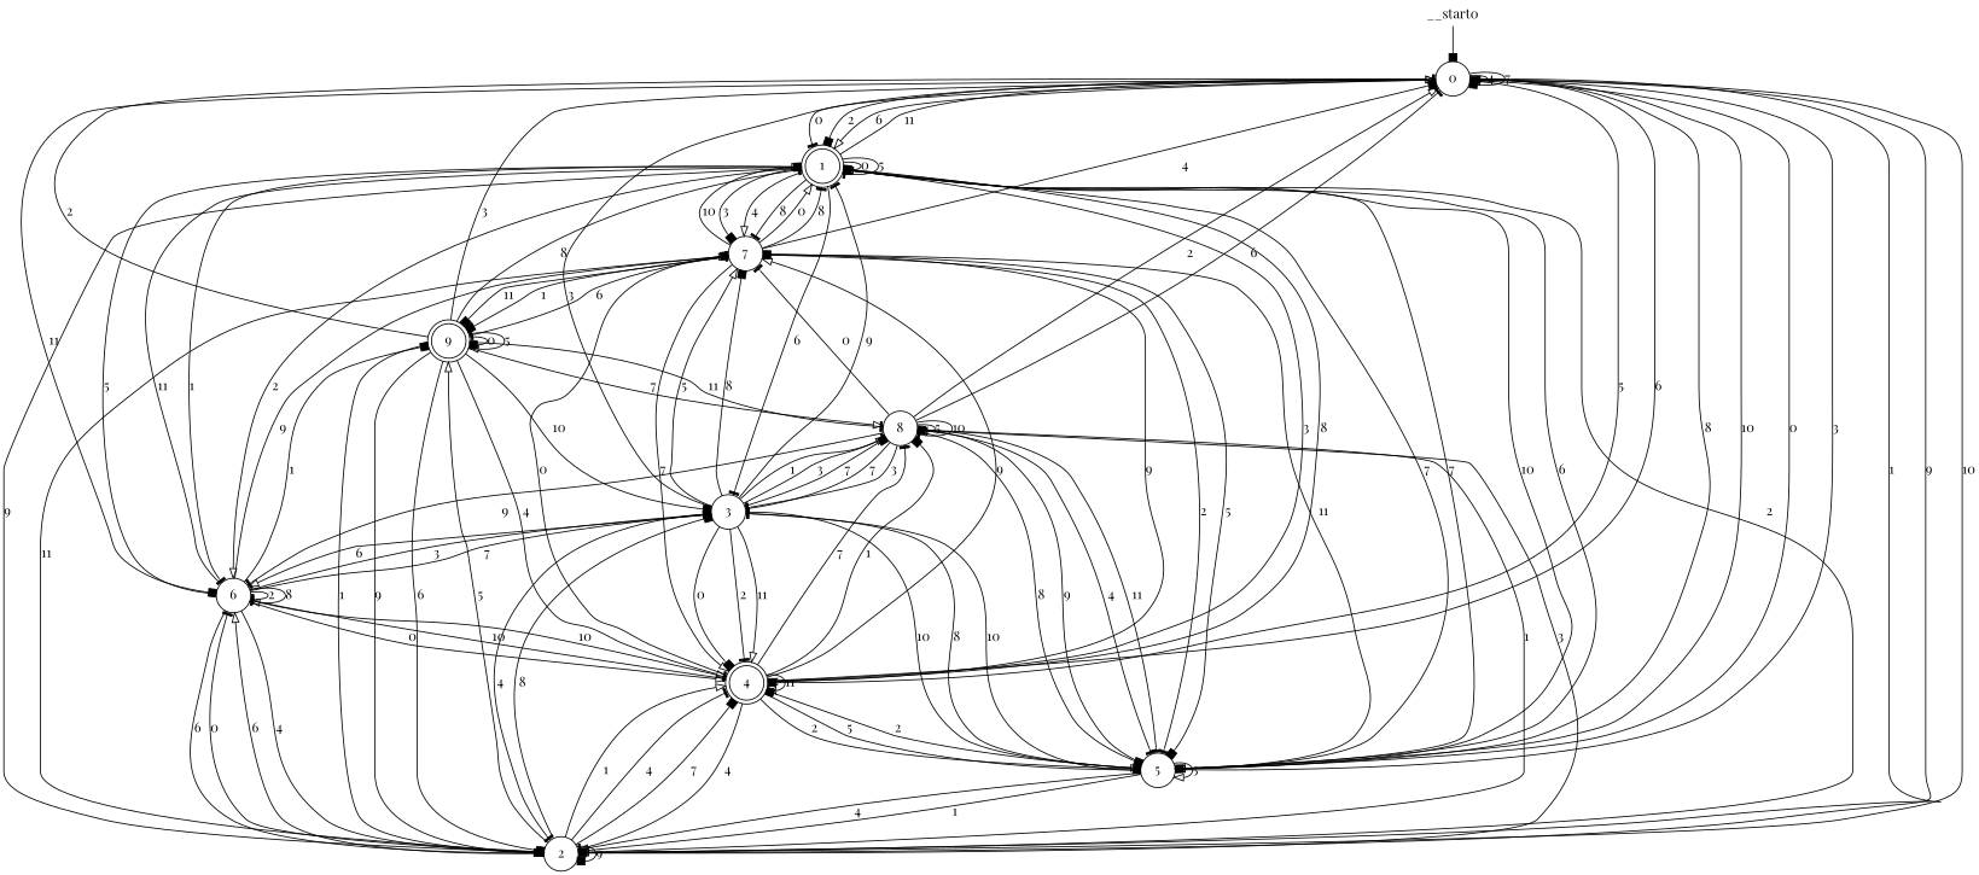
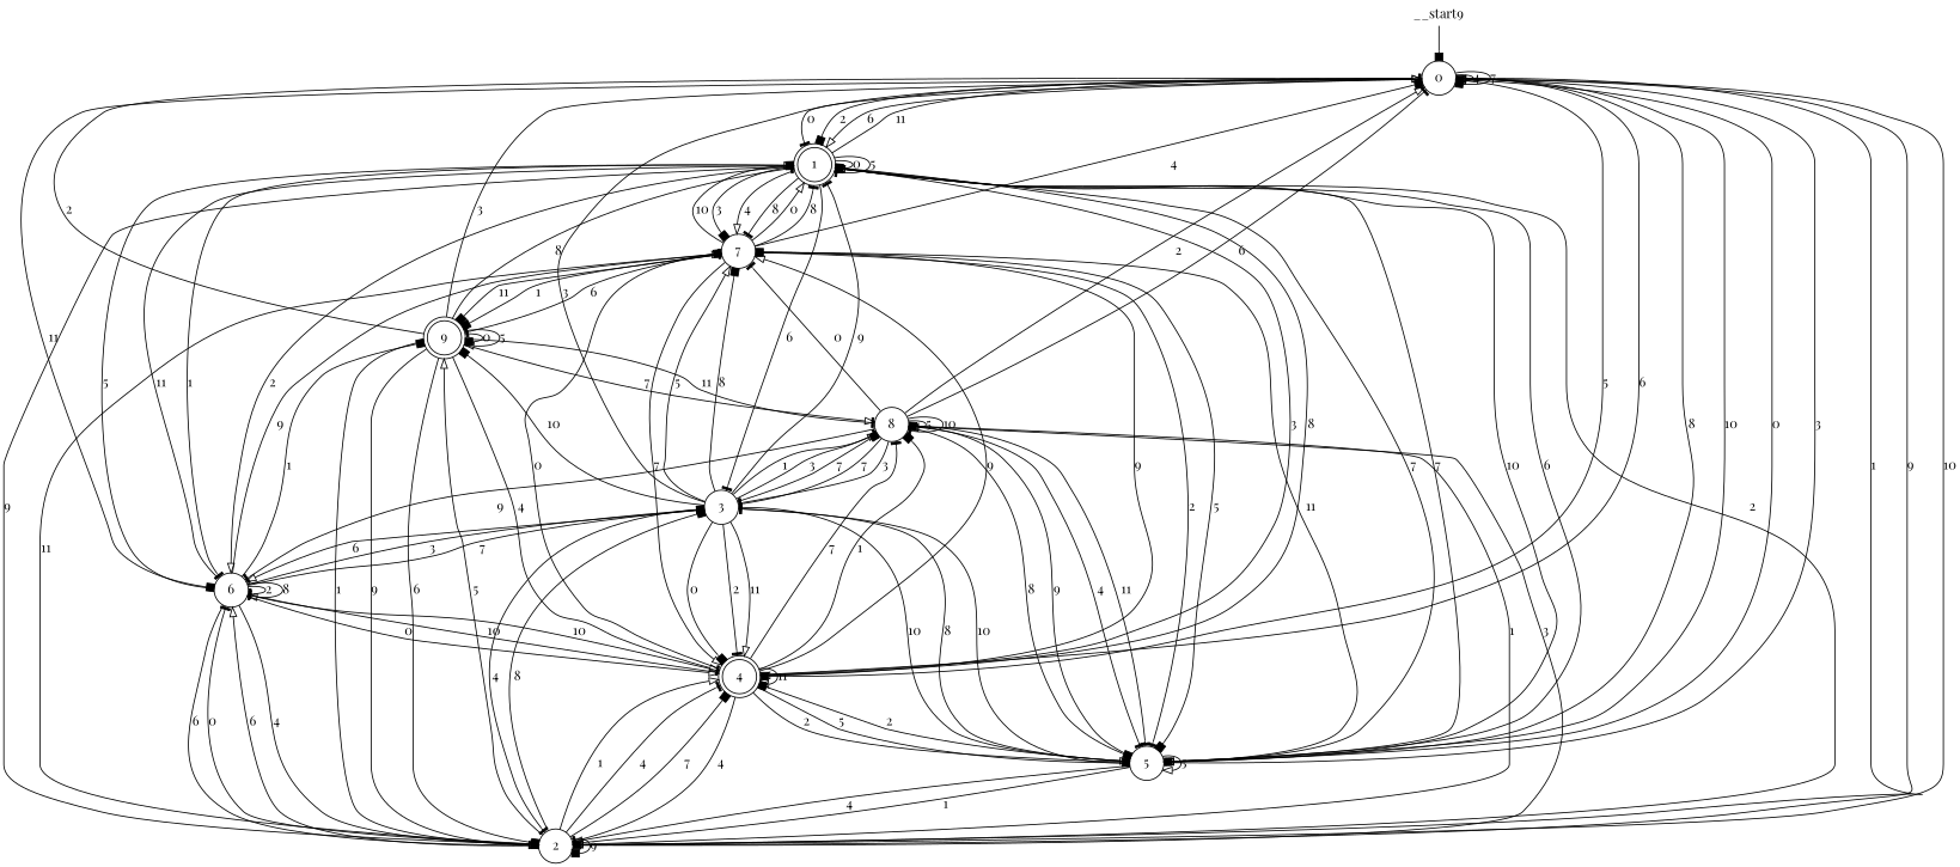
  digraph {
    fontname="Playfair Display"
    node [fontname="Playfair Display" shape=circle]
    edge [arrowhead=onormal fontname="Playfair Display"]
    n1 [label=0]
    n2 [label=1 shape=doublecircle]
    n3 [label=2]
    n4 [label=4 shape=doublecircle]
    n5 [label=5]
    n6 [label=6]
    n7 [label=3]
    n8 [label=7]
    n9 [label=8]
    n10 [label=9 shape=doublecircle]
-   __start0 [height=0 shape=none width=0]
+   __start0 [height=0 shape=none width=0 label=__start9]
    n1 -> n1 [label=4]
    n1 -> n1 [arrowhead=box label=7]
    n1 -> n2 [arrowhead=tee label=0]
    n1 -> n2 [arrowhead=box label=2]
    n1 -> n2 [label=6]
    n1 -> n3 [label=1]
    n1 -> n3 [arrowhead=box label=9]
    n1 -> n4 [arrowhead=box label=5]
    n1 -> n5 [arrowhead=box label=8]
    n1 -> n5 [label=10]
    n1 -> n6 [arrowhead=box label=11]
    n2 -> n1 [arrowhead=tee label=11]
    n2 -> n2 [arrowhead=box label=0]
    n2 -> n2 [arrowhead=tee label=5]
    n2 -> n3 [arrowhead=box label=9]
    n2 -> n5 [label=7]
    n2 -> n5 [label=10]
    n2 -> n6 [arrowhead=tee label=1]
    n2 -> n6 [label=2]
    n2 -> n7 [arrowhead=tee label=6]
    n2 -> n8 [arrowhead=box label=3]
    n2 -> n8 [label=4]
    n2 -> n8 [arrowhead=tee label=8]
    n3 -> n1 [label=10]
    n3 -> n2 [arrowhead=box label=2]
    n3 -> n3 [arrowhead=box label=9]
    n3 -> n4 [label=1]
    n3 -> n4 [arrowhead=tee label=4]
    n3 -> n4 [arrowhead=box label=7]
    n3 -> n6 [arrowhead=tee label=0]
    n3 -> n6 [label=6]
    n3 -> n7 [arrowhead=box label=8]
    n3 -> n8 [label=11]
    n3 -> n9 [label=3]
    n3 -> n10 [label=5]
    n4 -> n1 [label=6]
    n4 -> n2 [arrowhead=box label=3]
    n4 -> n2 [arrowhead=box label=8]
    n4 -> n3 [arrowhead=tee label=4]
    n4 -> n4 [label=11]
    n4 -> n5 [arrowhead=tee label=2]
    n4 -> n5 [arrowhead=box label=5]
    n4 -> n6 [arrowhead=tee label=10]
    n4 -> n8 [arrowhead=box label=0]
    n4 -> n8 [label=9]
    n4 -> n9 [arrowhead=box label=1]
    n4 -> n9 [arrowhead=tee label=7]
    n5 -> n1 [arrowhead=box label=0]
    n5 -> n1 [label=3]
    n5 -> n2 [label=6]
    n5 -> n2 [label=7]
    n5 -> n3 [label=1]
    n5 -> n3 [label=4]
    n5 -> n4 [arrowhead=box label=2]
    n5 -> n5 [label=5]
    n5 -> n7 [arrowhead=tee label=8]
    n5 -> n7 [arrowhead=tee label=10]
    n5 -> n8 [arrowhead=box label=11]
    n5 -> n9 [arrowhead=box label=9]
    n6 -> n2 [label=5]
    n6 -> n2 [arrowhead=box label=11]
    n6 -> n3 [arrowhead=box label=4]
    n6 -> n3 [label=6]
    n6 -> n4 [label=0]
    n6 -> n4 [arrowhead=tee label=10]
    n6 -> n6 [arrowhead=tee label=2]
    n6 -> n6 [label=8]
    n6 -> n7 [arrowhead=box label=3]
    n6 -> n7 [arrowhead=box label=7]
    n6 -> n8 [arrowhead=tee label=9]
    n6 -> n10 [arrowhead=box label=1]
    n7 -> n1 [label=3]
    n7 -> n2 [arrowhead=tee label=9]
    n7 -> n3 [arrowhead=tee label=4]
    n7 -> n4 [arrowhead=box label=0]
    n7 -> n4 [arrowhead=tee label=2]
    n7 -> n4 [label=11]
    n7 -> n5 [label=10]
    n7 -> n6 [label=6]
    n7 -> n8 [label=5]
    n7 -> n8 [arrowhead=box label=8]
    n7 -> n9 [label=1]
    n7 -> n9 [arrowhead=tee label=3]
    n7 -> n9 [arrowhead=box label=7]
    n8 -> n1 [arrowhead=box label=4]
    n8 -> n2 [label=0]
    n8 -> n2 [arrowhead=tee label=8]
    n8 -> n2 [arrowhead=box label=10]
    n8 -> n4 [label=7]
    n8 -> n4 [label=9]
    n8 -> n5 [arrowhead=tee label=2]
    n8 -> n5 [arrowhead=box label=5]
    n8 -> n10 [arrowhead=box label=1]
    n8 -> n10 [arrowhead=tee label=6]
    n8 -> n10 [arrowhead=box label=11]
    n9 -> n1 [label=2]
    n9 -> n1 [arrowhead=tee label=6]
    n9 -> n3 [label=1]
    n9 -> n5 [arrowhead=tee label=4]
    n9 -> n5 [arrowhead=box label=8]
    n9 -> n5 [arrowhead=tee label=11]
    n9 -> n6 [arrowhead=tee label=9]
    n9 -> n7 [arrowhead=tee label=3]
    n9 -> n7 [arrowhead=tee label=7]
    n9 -> n8 [arrowhead=tee label=0]
    n9 -> n9 [label=5]
    n9 -> n9 [arrowhead=tee label=10]
    n10 -> n1 [label=2]
    n10 -> n1 [arrowhead=tee label=3]
    n10 -> n2 [arrowhead=tee label=8]
    n10 -> n3 [label=1]
    n10 -> n3 [arrowhead=box label=6]
    n10 -> n3 [label=9]
    n10 -> n4 [label=4]
-   n10 -> n7 [arrowhead=box label=10]
+   n7 -> n10 [arrowhead=box label=10]
    n10 -> n9 [label=7]
    n10 -> n9 [arrowhead=tee label=11]
    n10 -> n10 [arrowhead=box label=0]
    n10 -> n10 [label=5]
    __start0 -> n1 [arrowhead=box]
  }
